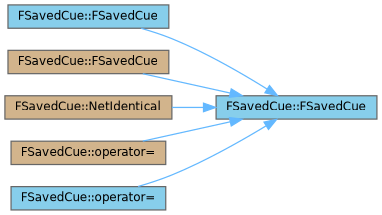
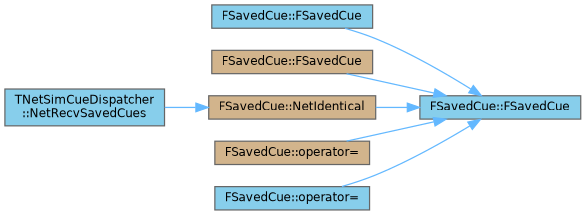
  digraph {
    rankdir=RL
    node [color=grey40 fillcolor=skyblue fontname=Helvetica fontsize=10 shape=box style=filled]
    edge [color=steelblue1 dir=back fontname=Helvetica fontsize=10 labelfontname=Helvetica labelfontsize=10 style=solid]
    n1 [color=gray40 fontcolor=black height=0.2 label="FSavedCue::FSavedCue" width=0.4]
    n2 [height=0.2 label="FSavedCue::FSavedCue" width=0.4]
    n3 [fillcolor=tan height=0.2 label="FSavedCue::FSavedCue" width=0.4]
    n4 [fillcolor=tan height=0.2 label="FSavedCue::NetIdentical" width=0.4]
    n5 [fillcolor=tan height=0.2 label="FSavedCue::operator=" width=0.4]
    n6 [height=0.2 label="FSavedCue::operator=" width=0.4]
+   n7 [height=0.2 label="TNetSimCueDispatcher\l::NetRecvSavedCues" width=0.4]
    n1 -> n2
    n1 -> n3
    n1 -> n4
    n1 -> n5
    n1 -> n6
+   n4 -> n7
  }
